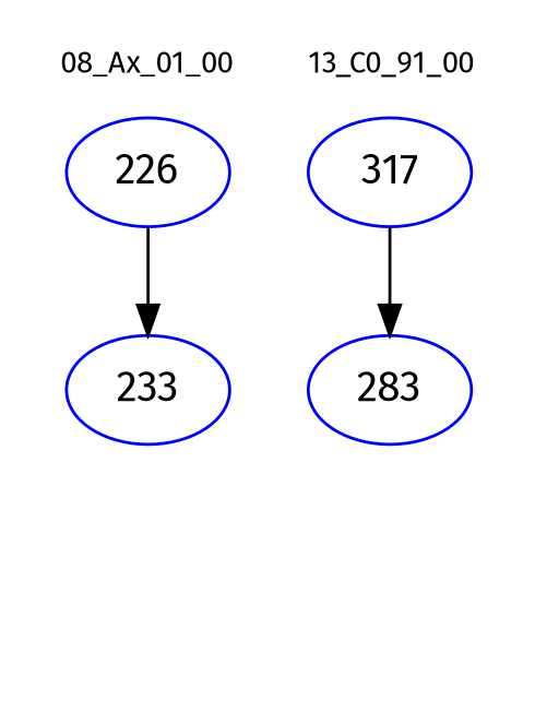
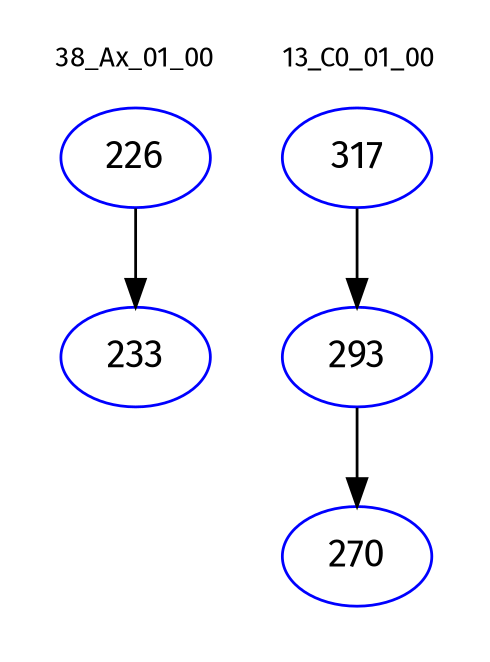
  digraph {
    fontname="Fira Sans"
    node [color=blue fontname="Fira Sans"]
    edge [color=black fontname="Fira Sans"]
    n1 [label=226]
    n2 [label=233]
-   n3 [label=283]
+   n3 [label=293]
+   n4 [label=270]
    n5 [label=317]
    subgraph cluster_1 {
      color=white
      fontsize=10
-     label="08_Ax_01_00"
+     label="38_Ax_01_00"
      n1
      n2
    }
    subgraph cluster_2 {
      color=white
      fontsize=10
-     label="13_C0_91_00"
+     label="13_C0_01_00"
      n3
+     n4
      n5
    }
    n1 -> n2
+   n3 -> n4
    n5 -> n3
  }
